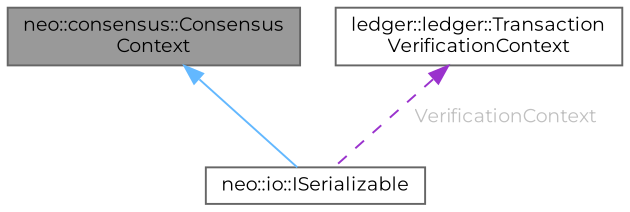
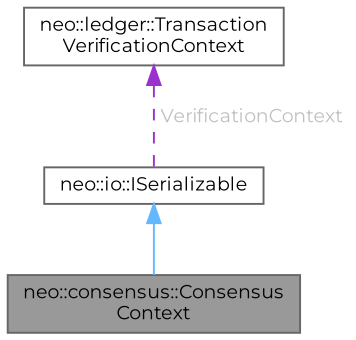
  digraph {
    fontname=Montserrat
    node [color=gray40 fillcolor=white fontname=Montserrat fontsize=10 shape=box style=filled]
    edge [dir=back fontname=Montserrat fontsize=10 labelfontname=Helvetica labelfontsize=10]
    n1 [fillcolor=grey60 fontcolor=black height=0.2 label="neo::consensus::Consensus\lContext" width=0.4]
    n2 [height=0.2 label="neo::io::ISerializable" width=0.4]
-   n3 [height=0.2 label="ledger::ledger::Transaction\lVerificationContext" width=0.4]
-   n1 -> n2 [color=steelblue1 style=solid]
+   n3 [height=0.2 label="neo::ledger::Transaction\lVerificationContext" width=0.4]
+   n2 -> n1 [color=steelblue1 style=solid]
    n3 -> n2 [color=darkorchid3 fontcolor=grey label=<<TABLE CELLBORDER="0" BORDER="0"><TR><TD VALIGN="top" ALIGN="LEFT" CELLPADDING="1" CELLSPACING="0">VerificationContext</TD></TR> </TABLE>> style=dashed]
  }
